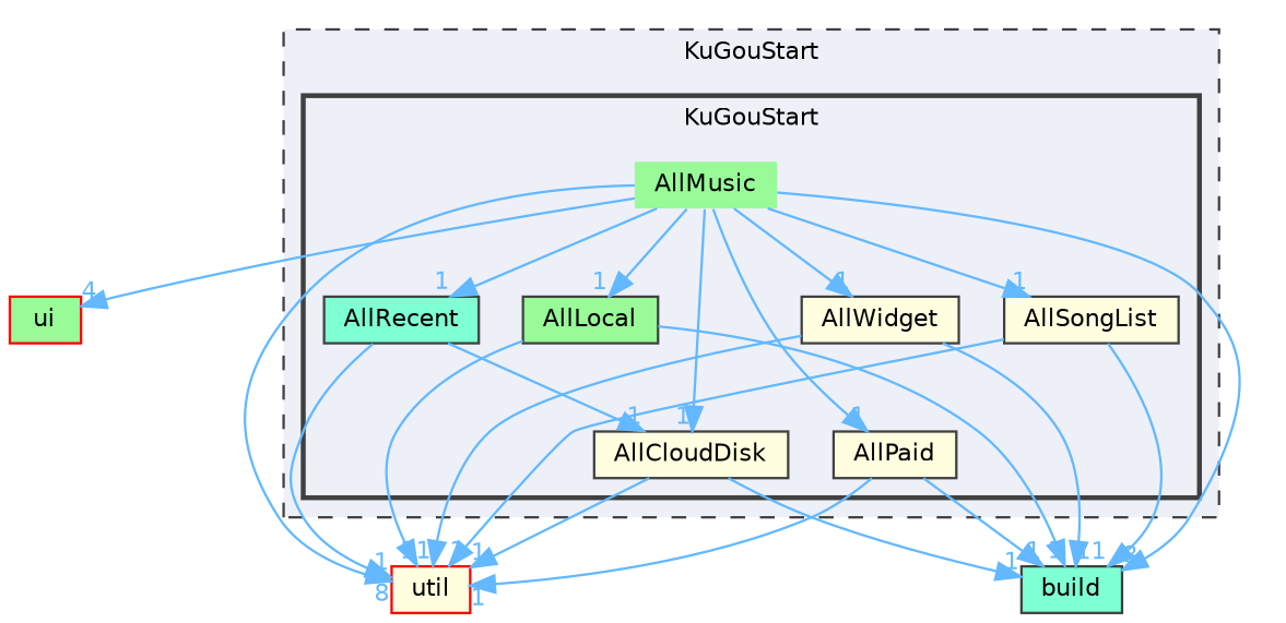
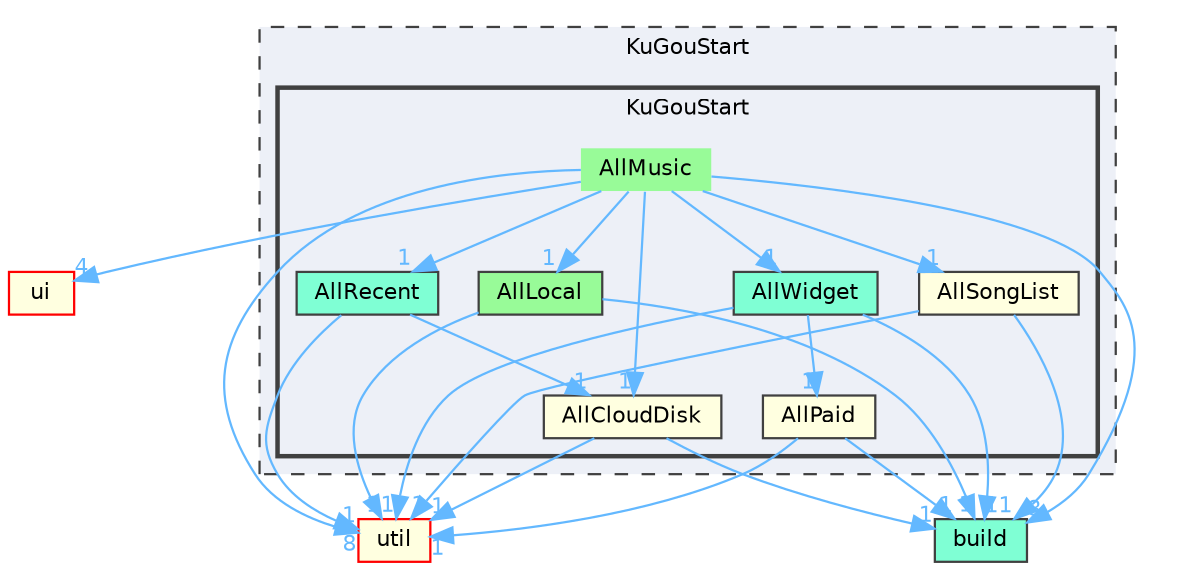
  digraph {
    compound=true
    node [fillcolor=lightyellow fontname=Helvetica fontsize=10 shape=box style=filled color=grey25]
    edge [color=steelblue1 fontcolor=steelblue1 fontname=Helvetica fontsize=10 headlabel=1 labeldistance=1.5 labelfontname=Helvetica labelfontsize=10]
    n1 [fillcolor=palegreen height=0.2 label=AllMusic shape=plaintext width=0.4 color=""]
    n2 [height=0.2 label=AllCloudDisk width=0.4]
    n3 [fillcolor=palegreen height=0.2 label=AllLocal width=0.4]
    n4 [height=0.2 label=AllPaid width=0.4]
    n5 [fillcolor=aquamarine height=0.2 label=AllRecent width=0.4]
    n6 [height=0.2 label=AllSongList width=0.4]
-   n7 [height=0.2 label=AllWidget width=0.4]
-   n8 [color=red fillcolor=palegreen height=0.2 label=ui width=0.4]
+   n7 [fillcolor=aquamarine height=0.2 label=AllWidget width=0.4]
+   n8 [color=red height=0.2 label=ui width=0.4]
    n9 [color=red height=0.2 label=util width=0.4]
    n10 [fillcolor=aquamarine height=0.2 label=build width=0.4]
    subgraph cluster_1 {
      bgcolor="#edf0f7"
      fontname=Helvetica
      fontsize=10
      label=KuGouStart
      pencolor=grey25
      style="filled,dashed"
      subgraph cluster_2 {
        bgcolor="#edf0f7"
        fontname=Helvetica
        fontsize=10
        label=KuGouStart
        pencolor=grey25
        style="filled,bold"
        n1
        n2
        n3
        n4
        n5
        n6
        n7
      }
    }
    n1 -> n2
    n1 -> n3
-   n1 -> n4
+   n7 -> n4
    n1 -> n5
    n1 -> n6
    n1 -> n7
    n1 -> n8 [headlabel=4]
    n1 -> n9 [headlabel=8]
    n1 -> n10 [headlabel=8]
    n2 -> n9
    n2 -> n10
    n3 -> n9
    n3 -> n10
    n4 -> n9
    n4 -> n10
    n5 -> n2
    n5 -> n9
    n6 -> n9
    n6 -> n10
    n7 -> n9
    n7 -> n10
  }
